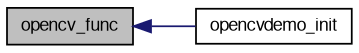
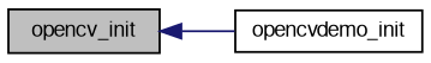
  digraph {
    rankdir=LR
    node [color=black fontname=FreeSans fontsize=10 shape=record style=filled]
-   n1 [fillcolor=grey75 fontcolor=black height=0.2 label=opencv_func width=0.4]
+   n1 [fillcolor=grey75 fontcolor=black height=0.2 label=opencv_init width=0.4]
    n2 [fillcolor=white height=0.2 label=opencvdemo_init width=0.4]
    n1 -> n2 [color=midnightblue dir=back fontname=FreeSans fontsize=10 labelfontname=FreeSans labelfontsize=10 style=solid]
  }
